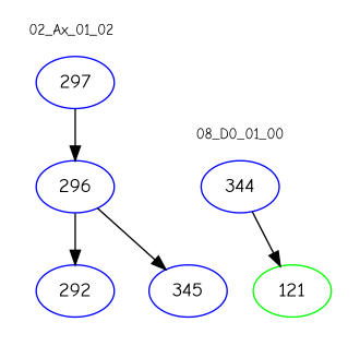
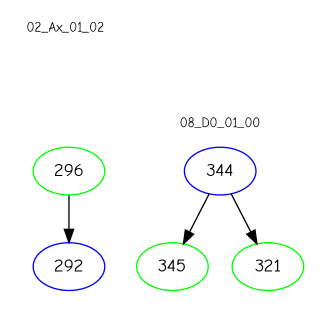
  digraph {
    fontname="Comic Neue"
    node [color=blue fontname="Comic Neue"]
    edge [color=black fontname="Comic Neue"]
-   n1 [label=297]
    n2 [label=292]
-   n3 [label=296]
+   n3 [color=green label=296]
    n4 [label=344]
-   n5 [color=green label=121]
-   n6 [label=345]
+   n5 [color=green label=321]
+   n6 [color=green label=345]
    subgraph cluster_1 {
      color=white
      fontsize=10
      label="02_Ax_01_02"
-     n1
      n2
      n3
    }
    subgraph cluster_2 {
      color=white
      fontsize=10
      label="08_D0_01_00"
      n4
      n5
      n6
    }
-   n1 -> n3
    n3 -> n2
    n4 -> n5
-   n3 -> n6
+   n4 -> n6
  }
